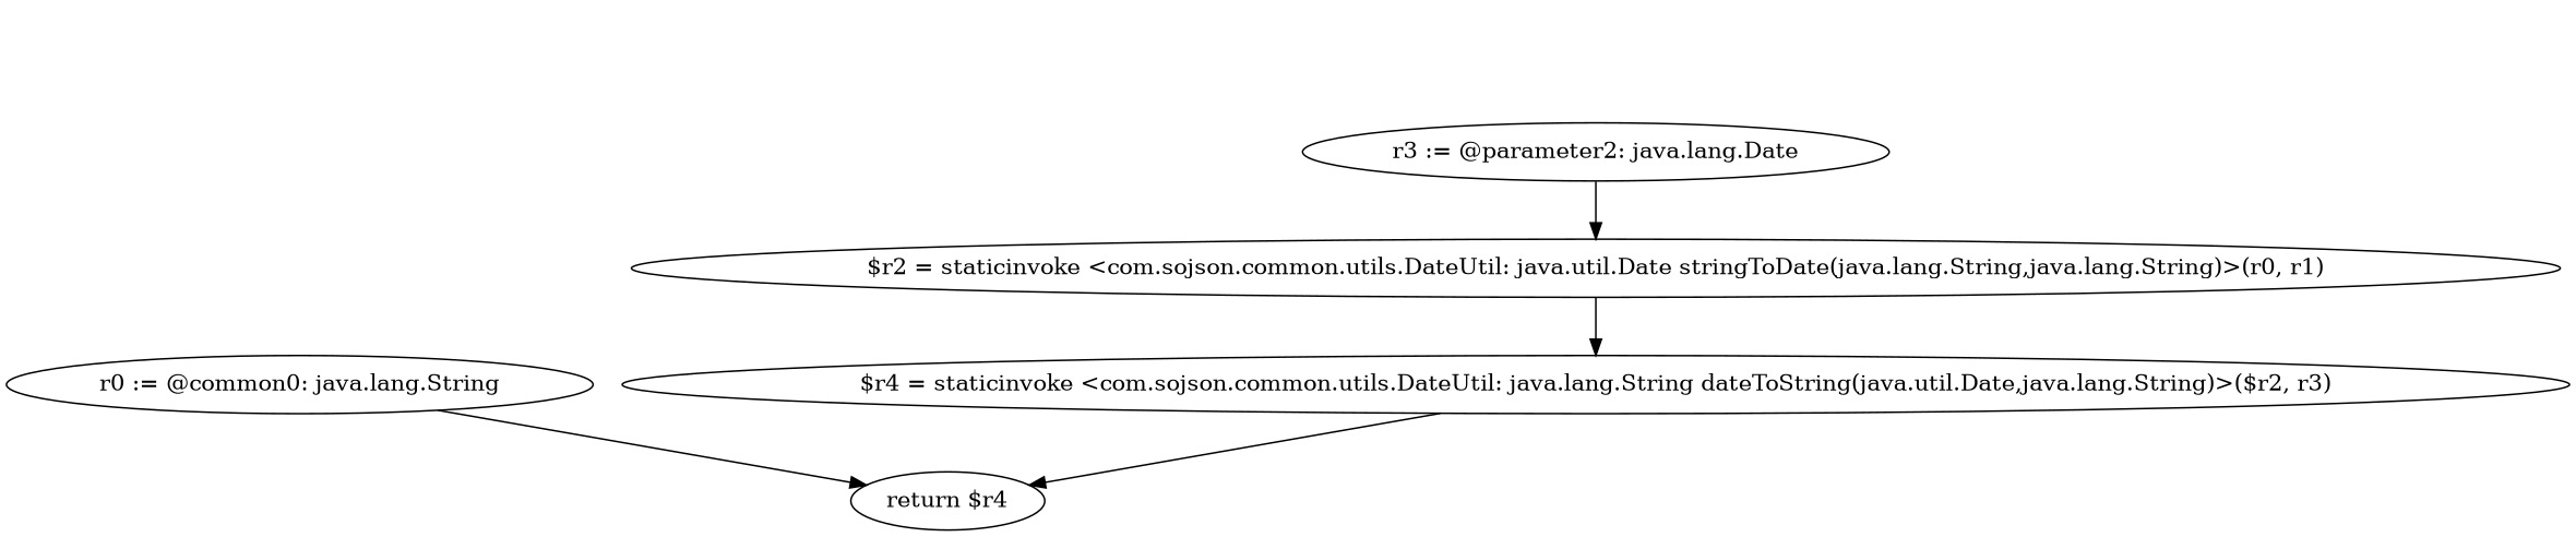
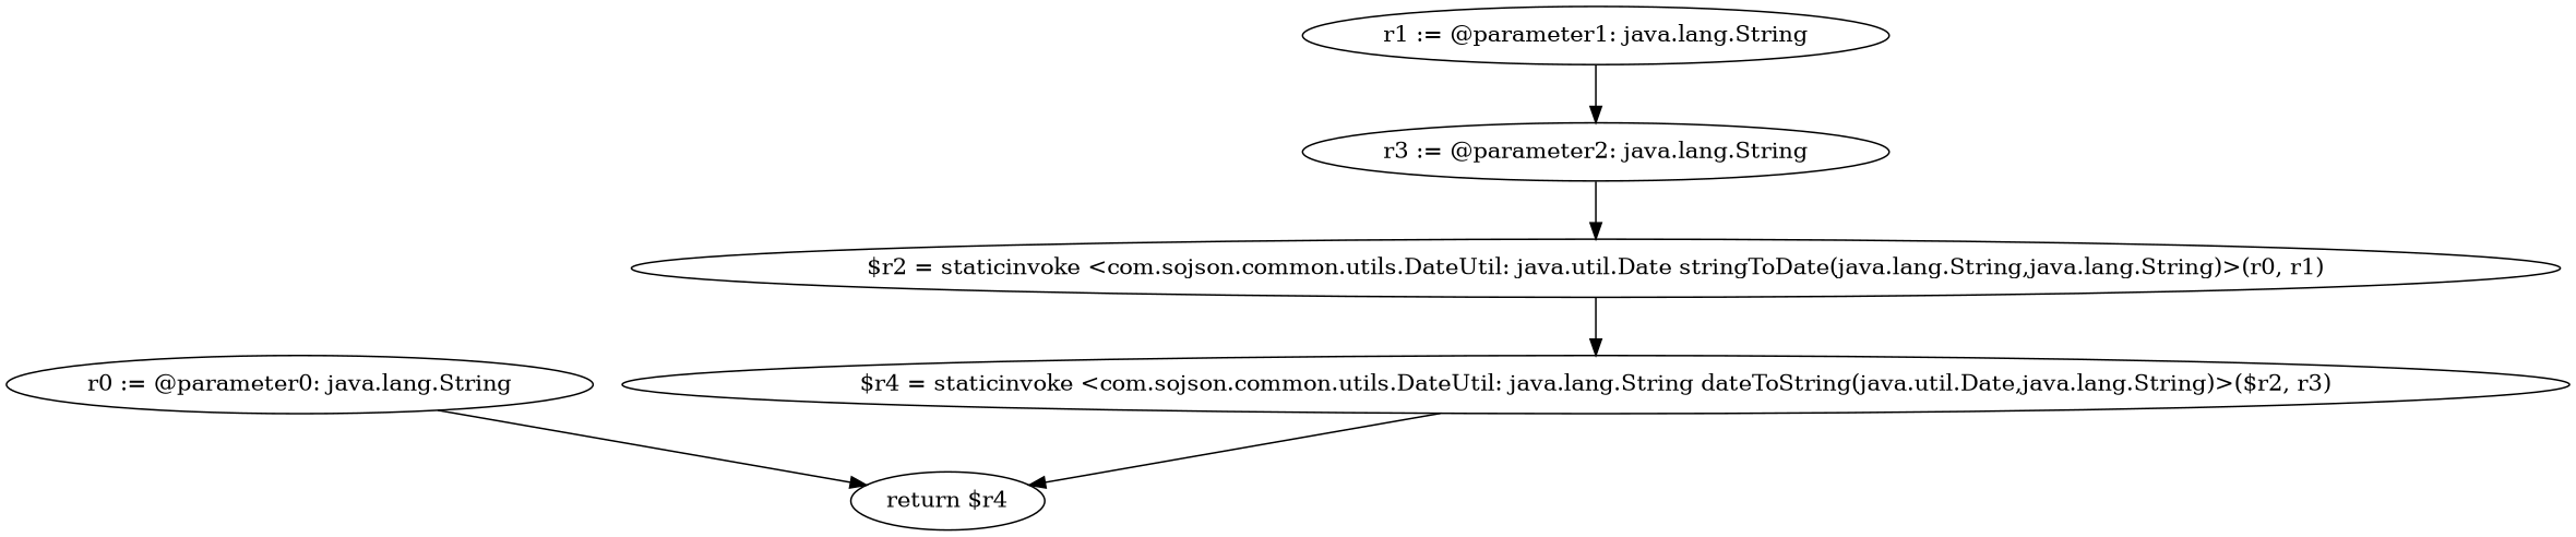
  digraph {
-   "r0 := @parameter0: java.lang.String" [label="r0 := @common0: java.lang.String"]
+   "r0 := @parameter0: java.lang.String"
    "return $r4"
-   "r3 := @parameter2: java.lang.String" [label="r3 := @parameter2: java.lang.Date"]
+   "r1 := @parameter1: java.lang.String"
+   "r3 := @parameter2: java.lang.String"
    "$r2 = staticinvoke <com.sojson.common.utils.DateUtil: java.util.Date stringToDate(java.lang.String,java.lang.String)>(r0, r1)"
    "$r4 = staticinvoke <com.sojson.common.utils.DateUtil: java.lang.String dateToString(java.util.Date,java.lang.String)>($r2, r3)"
    "r0 := @parameter0: java.lang.String" -> "return $r4"
+   "r1 := @parameter1: java.lang.String" -> "r3 := @parameter2: java.lang.String"
    "r3 := @parameter2: java.lang.String" -> "$r2 = staticinvoke <com.sojson.common.utils.DateUtil: java.util.Date stringToDate(java.lang.String,java.lang.String)>(r0, r1)"
    "$r2 = staticinvoke <com.sojson.common.utils.DateUtil: java.util.Date stringToDate(java.lang.String,java.lang.String)>(r0, r1)" -> "$r4 = staticinvoke <com.sojson.common.utils.DateUtil: java.lang.String dateToString(java.util.Date,java.lang.String)>($r2, r3)"
    "$r4 = staticinvoke <com.sojson.common.utils.DateUtil: java.lang.String dateToString(java.util.Date,java.lang.String)>($r2, r3)" -> "return $r4"
  }
